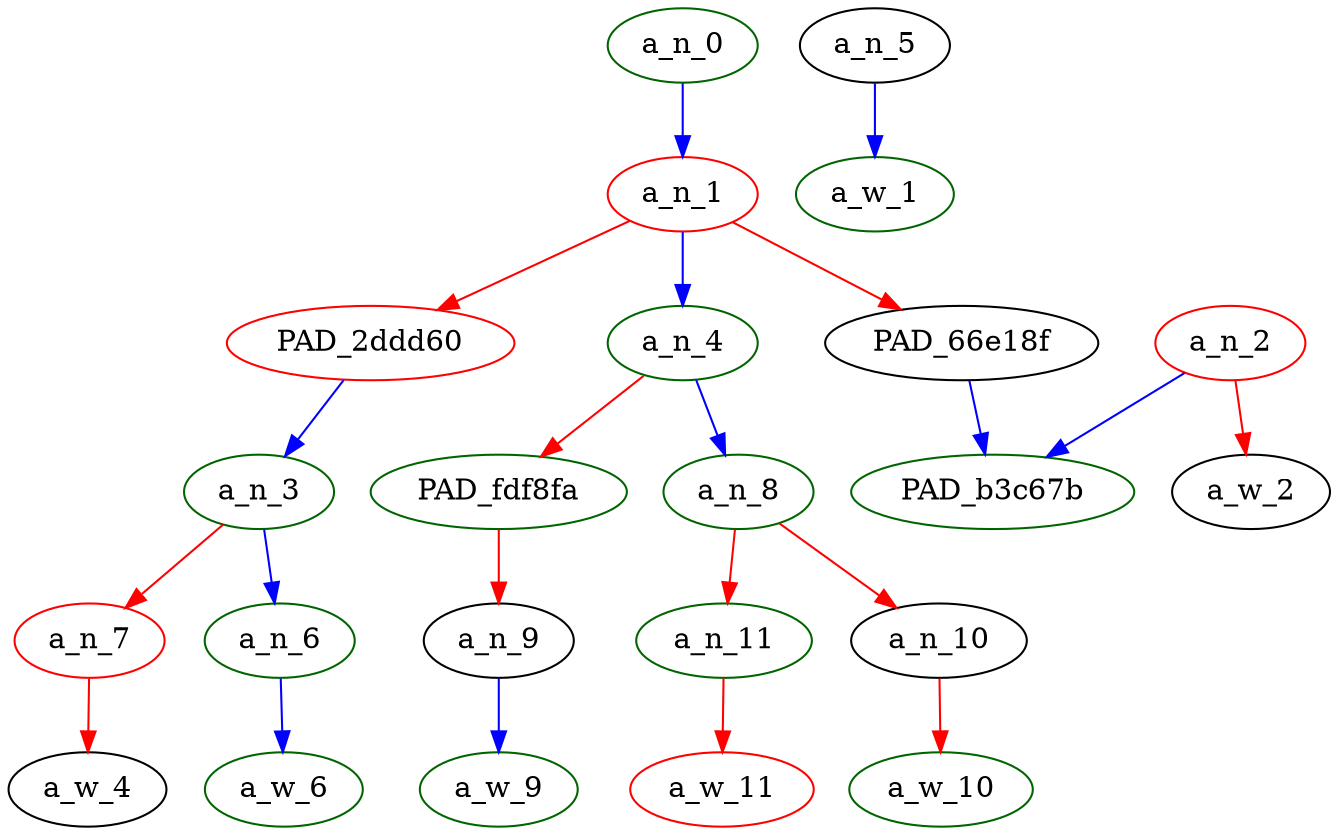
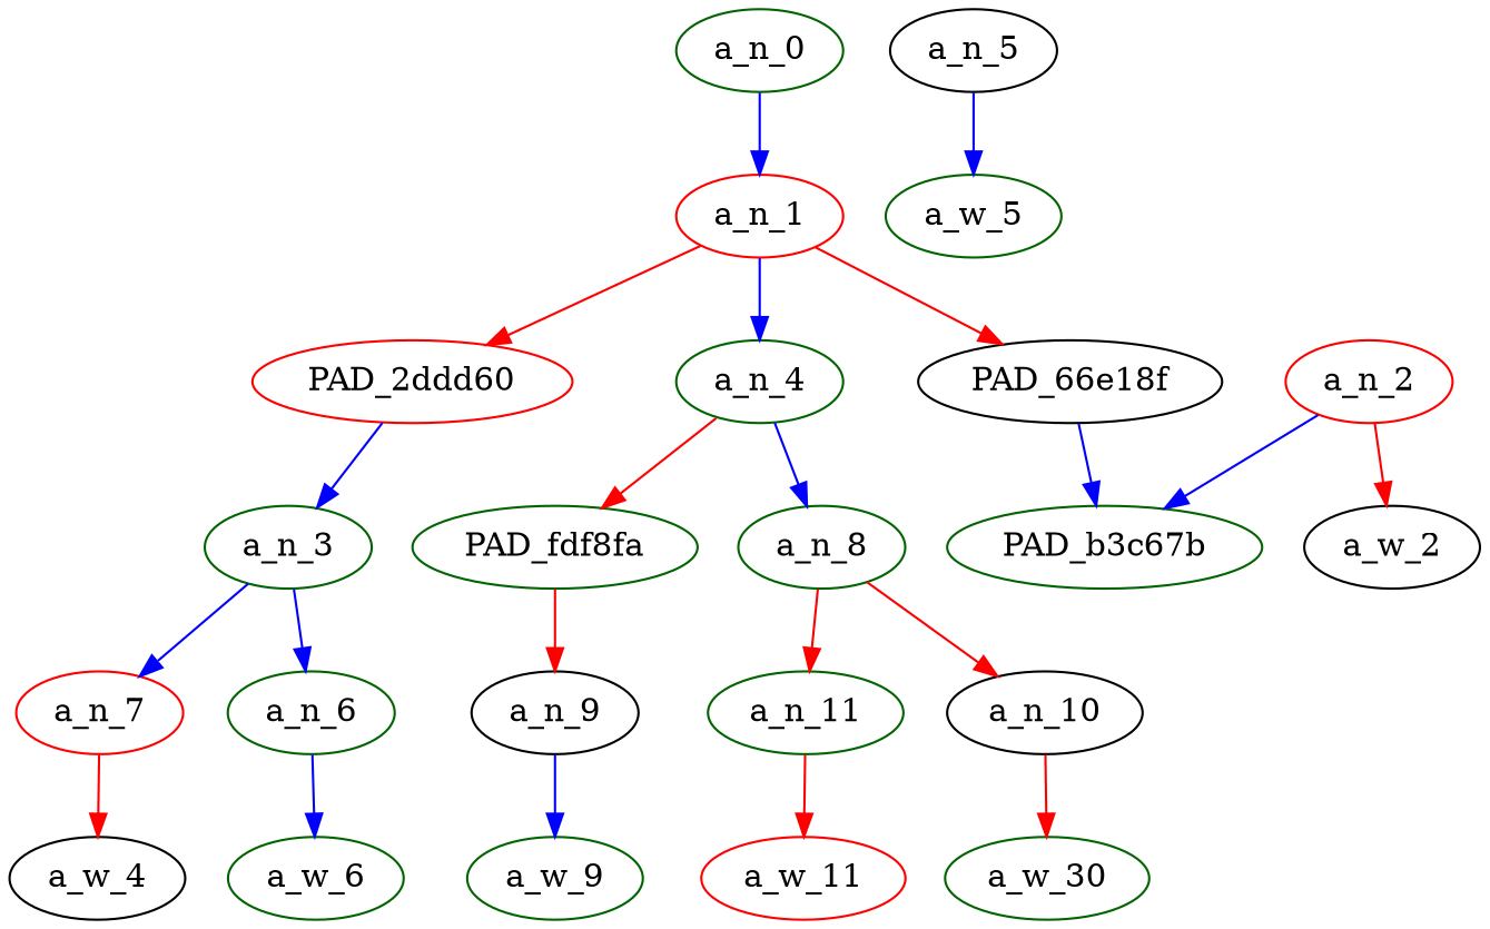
  strict digraph {
    node [color=darkgreen div_dir=1 index=0 level=1 text_span="[0]" value=0.14227484]
    edge [color=red]
    a_n_0 [level=5 text_span="[0, 1, 2, 3, 4, 5, 6]" value=0.99999997]
    a_n_1 [color=red level=4 text_span="[0, 1, 2, 3, 4, 5, 6]" value=0.99905810]
    PAD_66e18f [color=black level=3]
    PAD_2ddd60 [color=red index=1 level=3 text_span="[1, 2, 3]" value=0.33836959]
    a_n_4 [index=2 level=3 text_span="[4, 5, 6]" value=0.51747179]
    PAD_b3c67b [level=2]
    a_n_3 [index=1 level=2 text_span="[1, 2, 3]" value=0.33836959]
    n8 [div_dir=-1 index=3 label=PAD_fdf8fa level=2 text_span="[6]" value=0.14129268]
    a_n_8 [index=2 level=2 text_span="[4, 5]" value=0.37543376]
    a_n_6 [index=2 text_span="[2]" value=0.09592789]
    a_n_7 [color=red index=3 text_span="[3]" value=0.14365026]
    a_n_9 [color=black div_dir=-1 index=6 text_span="[6]" value=0.14129268]
    a_n_10 [color=black index=4 text_span="[4]" value=0.11761338]
    a_n_11 [div_dir=-1 index=5 text_span="[5]" value=0.25699587]
    a_n_2 [color=red]
    a_w_2 [color=black div_dir=0 level=0 value=paying]
    a_n_5 [color=black index=1 text_span="[1]" value=0.09828669]
-   a_w_5 [div_dir=0 index=1 level=0 text_span="[1]" value=my label=a_w_1]
+   a_w_5 [div_dir=0 index=1 level=0 text_span="[1]" value=my]
    a_w_6 [div_dir=0 index=2 level=0 text_span="[2]" value=own]
    n20 [color=black div_dir=0 index=3 label=a_w_4 level=0 text_span="[3]" value=bills]
    a_w_9 [div_dir=0 index=6 level=0 text_span="[6]" value="🥴"]
-   a_w_10 [div_dir=0 index=4 level=0 text_span="[4]" value=so]
+   a_w_10 [div_dir=0 index=4 level=0 text_span="[4]" value=so label=a_w_30]
    a_w_11 [color=red div_dir=0 index=5 level=0 text_span="[5]" value=ghetto]
    a_n_0 -> a_n_1 [color=blue]
    a_n_1 -> PAD_66e18f
    a_n_1 -> PAD_2ddd60
    a_n_1 -> a_n_4 [color=blue]
    PAD_66e18f -> PAD_b3c67b [color=blue]
    PAD_2ddd60 -> a_n_3 [color=blue]
    a_n_4 -> n8
    a_n_4 -> a_n_8 [color=blue]
    a_n_3 -> a_n_6 [color=blue]
-   a_n_3 -> a_n_7
+   a_n_3 -> a_n_7 [color=blue]
    n8 -> a_n_9
    a_n_8 -> a_n_10
    a_n_8 -> a_n_11
    a_n_6 -> a_w_6 [color=blue]
    a_n_7 -> n20
    a_n_9 -> a_w_9 [color=blue]
    a_n_10 -> a_w_10
    a_n_11 -> a_w_11
    a_n_2 -> PAD_b3c67b [color=blue]
    a_n_2 -> a_w_2
    a_n_5 -> a_w_5 [color=blue]
  }
